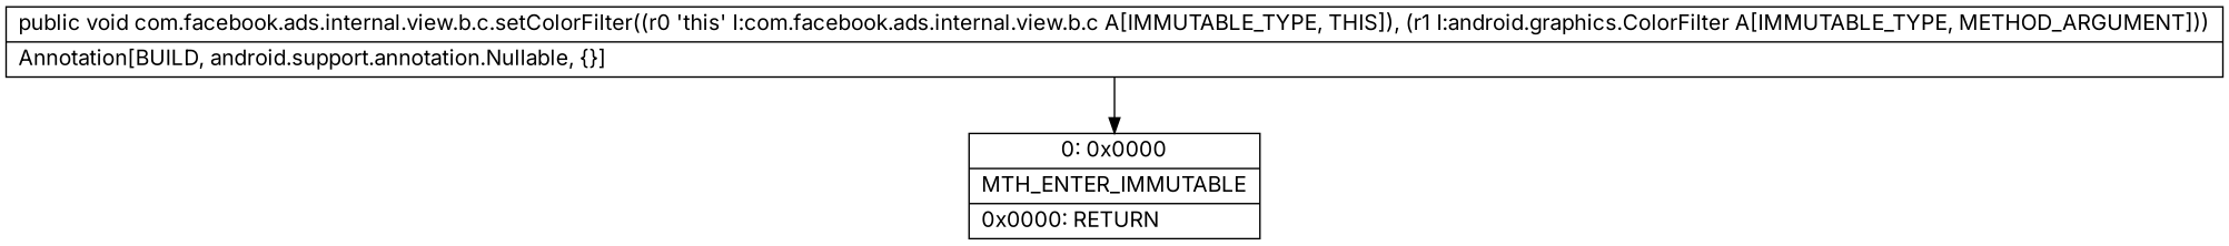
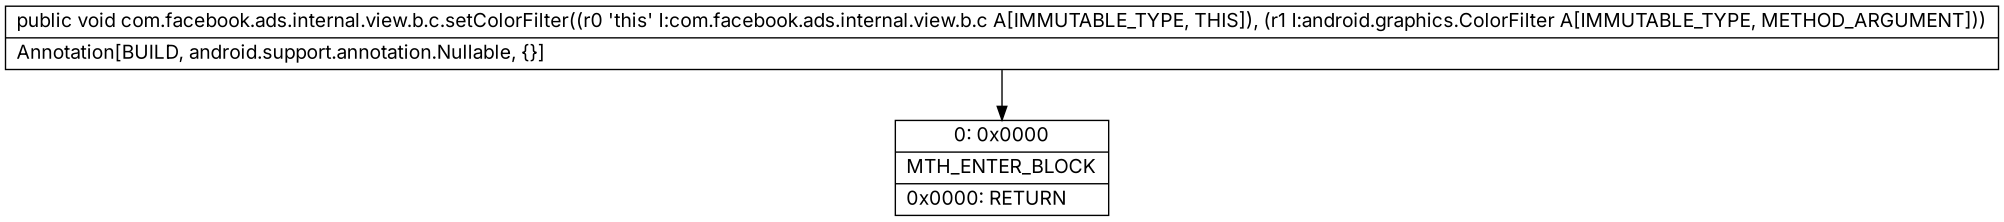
  digraph {
    fontname=Inter
    node [shape=record fontname=Inter]
-   n1 [label="{0\:\ 0x0000|MTH_ENTER_IMMUTABLE\l|0x0000: RETURN   \l}"]
+   n1 [label="{0\:\ 0x0000|MTH_ENTER_BLOCK\l|0x0000: RETURN   \l}"]
    n2 [label="{public void com.facebook.ads.internal.view.b.c.setColorFilter((r0 'this' I:com.facebook.ads.internal.view.b.c A[IMMUTABLE_TYPE, THIS]), (r1 I:android.graphics.ColorFilter A[IMMUTABLE_TYPE, METHOD_ARGUMENT]))  | Annotation[BUILD, android.support.annotation.Nullable, \{\}]\l}"]
    n2 -> n1 [fontname=Inter]
  }
